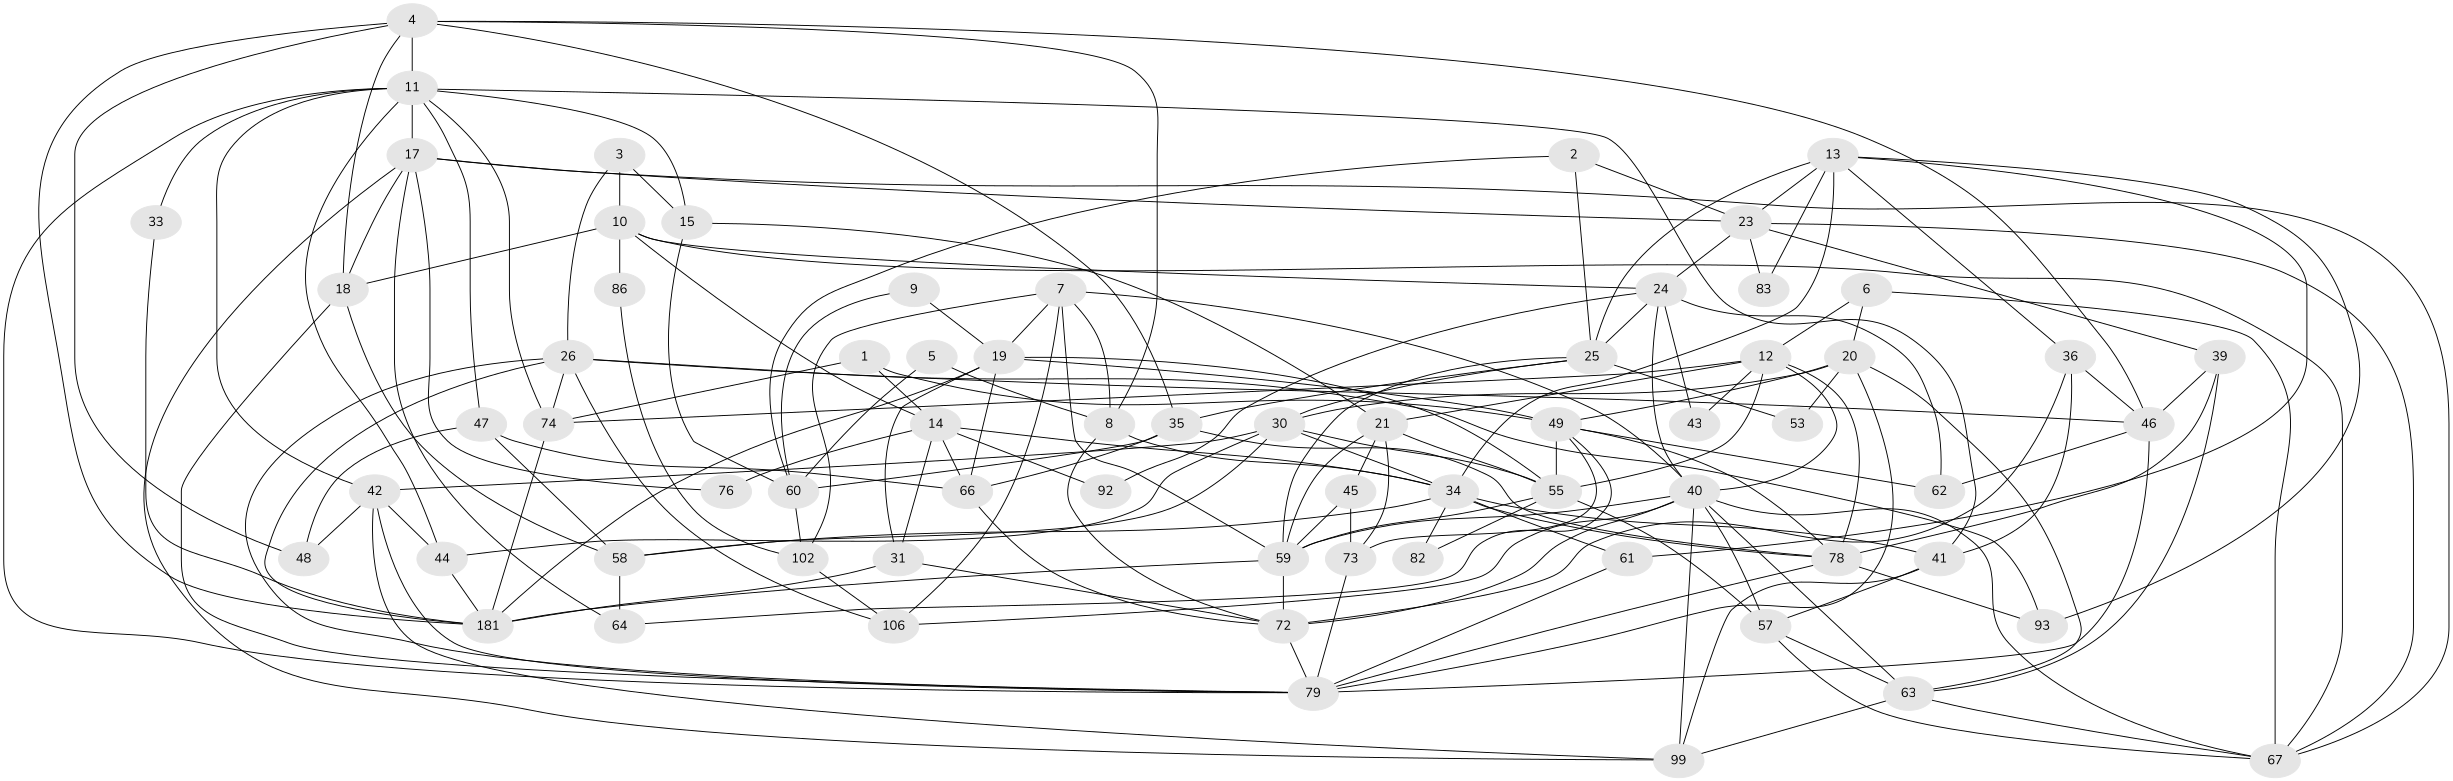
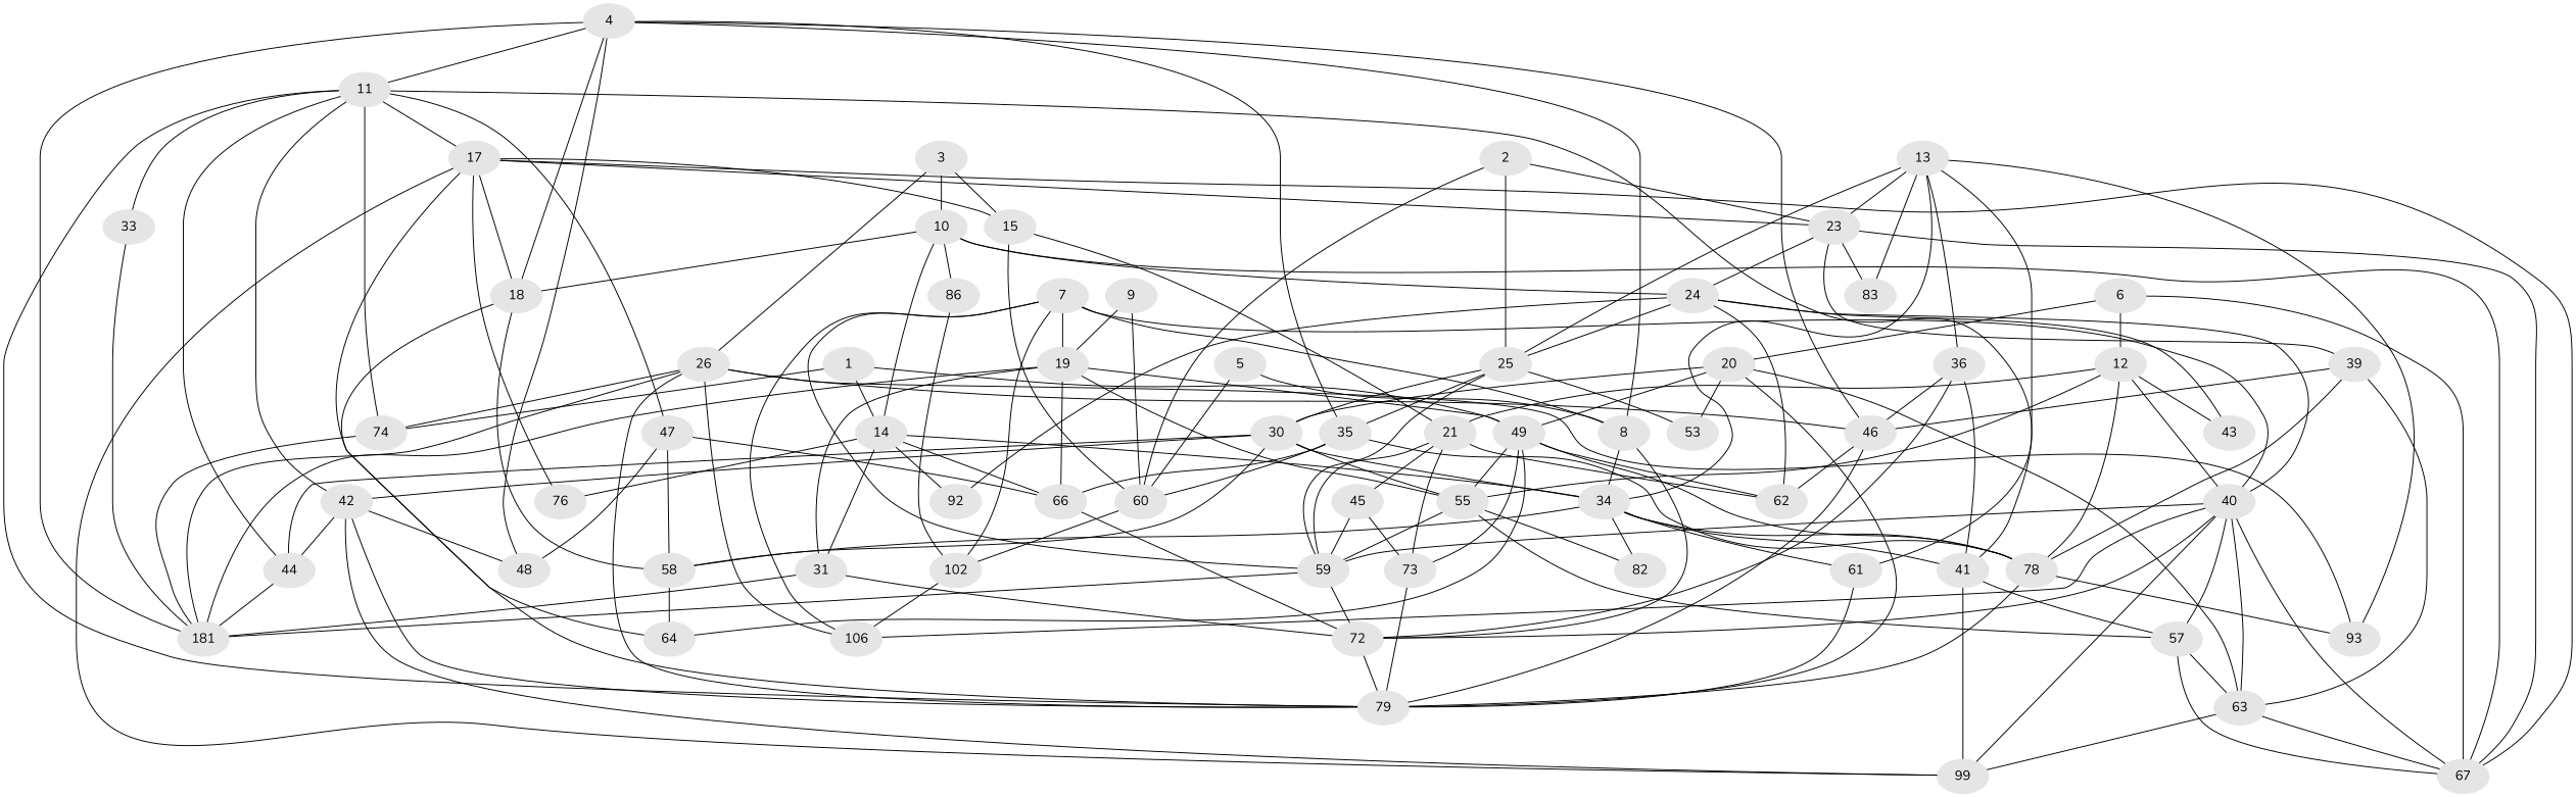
  graph {
    fontname=Nunito
    node [color=gray90 fontname=Nunito style=filled]
    edge [fontname=Nunito]
    14 [super="+29"]
    34 [super="+87"]
    31 [super="+38"]
    66
    76
    92
    1
    49 [super="+97"]
    74
    55 [super="+96"]
    78 [super="+80"]
    64
    62 [super="+75"]
    73
    n15 [label=181 super="+110"]
    23 [super="+70"]
    67 [super="+71"]
    24 [super="+107"]
    83
    39 [super="+104"]
    2
    25 [super="+105"]
    60 [super="+111"]
    35 [super="+69"]
    59 [super="+89"]
    30 [super="+103"]
    53
    102
    10 [super="+37"]
    18 [super="+77"]
    86
    3
    15 [super="+91"]
    26 [super="+88"]
    21 [super="+22"]
    46 [super="+56"]
    106
    79 [super="+84"]
    93
    4 [super="+32"]
    8 [super="+54"]
    11 [super="+16"]
    48
    72 [super="+98"]
    17 [super="+50"]
    33
    41 [super="+65"]
    42 [super="+85"]
    44
    47 [super="+68"]
    58 [super="+81"]
    5
    12 [super="+28"]
    40 [super="+100"]
    43
    6
    20 [super="+27"]
    63 [super="+109"]
    7 [super="+52"]
    19 [super="+94"]
    99 [super="+108"]
    57 [super="+90"]
    61
    82
    9
    45
    13 [super="+95"]
    36
    14 -- 34
    14 -- 31
    14 -- 66
    14 -- 76
    14 -- 92
    34 -- 78
    34 -- 41
    34 -- 58
    34 -- 61
    34 -- 82
    31 -- n15
    31 -- 72
    66 -- 72
    1 -- 14
    1 -- 49
    1 -- 74
    49 -- 55
    49 -- 78
    49 -- 64
    49 -- 62
    49 -- 73
    74 -- n15
    55 -- 59
    55 -- 57
    55 -- 82
    78 -- 79
    78 -- 93
    73 -- 79
    23 -- 67
    23 -- 24
    23 -- 83
    23 -- 39
    24 -- 92
    24 -- 62 [weight=2]
    24 -- 25
    24 -- 40
    24 -- 43
    39 -- 78
    39 -- 46
    39 -- 63
    2 -- 23
    2 -- 25
    2 -- 60
    25 -- 35
    25 -- 59
    25 -- 30
    25 -- 53
    60 -- 102
    35 -- 66
    35 -- 78
    35 -- 60
    59 -- n15
    59 -- 72
    30 -- 34
    30 -- 55 [weight=2]
    30 -- 42
    30 -- 44
    30 -- 58
    102 -- 106
    10 -- 14
    10 -- 67
    10 -- 24
    10 -- 18
    10 -- 86
    18 -- 79
    18 -- 58
    86 -- 102
    3 -- 10
    3 -- 15
    3 -- 26
    15 -- 60
    15 -- 21
    26 -- 74
    26 -- n15
    26 -- 46
    26 -- 106
    26 -- 79
    26 -- 93
-   21 -- 55
+   21 -- 62
    21 -- 73
    21 -- 59
    21 -- 45
    46 -- 62
    46 -- 79
    4 -- n15
    4 -- 35
    4 -- 18
    4 -- 46
    4 -- 8
    4 -- 11
    4 -- 48
    8 -- 34
    8 -- 72
    11 -- 74
-   11 -- 15
+   17 -- 15
    11 -- 79
    11 -- 17
    11 -- 33
    11 -- 41
    11 -- 42
    11 -- 44
    11 -- 47
    72 -- 79
    17 -- 76
    17 -- 64
    17 -- 23
    17 -- 67
    17 -- 18
    17 -- 99
    33 -- n15
    41 -- 99
    41 -- 57
    42 -- 79
    42 -- 48
    42 -- 44
    42 -- 99
    44 -- n15
    47 -- 66
    47 -- 48
    47 -- 58 [weight=2]
    58 -- 64
    5 -- 60
    5 -- 8
-   12 -- 74
    12 -- 55
    12 -- 78
    12 -- 21
    12 -- 40
    12 -- 43
    40 -- 67
    40 -- 59
    40 -- 106
    40 -- 72
    40 -- 63
    40 -- 99
    40 -- 57
    6 -- 67
    6 -- 12
    6 -- 20
    20 -- 49
    20 -- 30
    20 -- 53
    20 -- 79
    20 -- 63
    63 -- 67
    63 -- 99
    7 -- 59
    7 -- 102
    7 -- 106
    7 -- 8
    7 -- 40
    7 -- 19
    19 -- 31
    19 -- 66
    19 -- 49
    19 -- 55
    19 -- n15
    57 -- 67
    57 -- 63
    61 -- 79
    9 -- 60
    9 -- 19
    45 -- 73
    45 -- 59
    13 -- 34
    13 -- 23
    13 -- 83
    13 -- 25
    13 -- 93
    13 -- 61
    13 -- 36
    36 -- 46
    36 -- 72
    36 -- 41
  }
